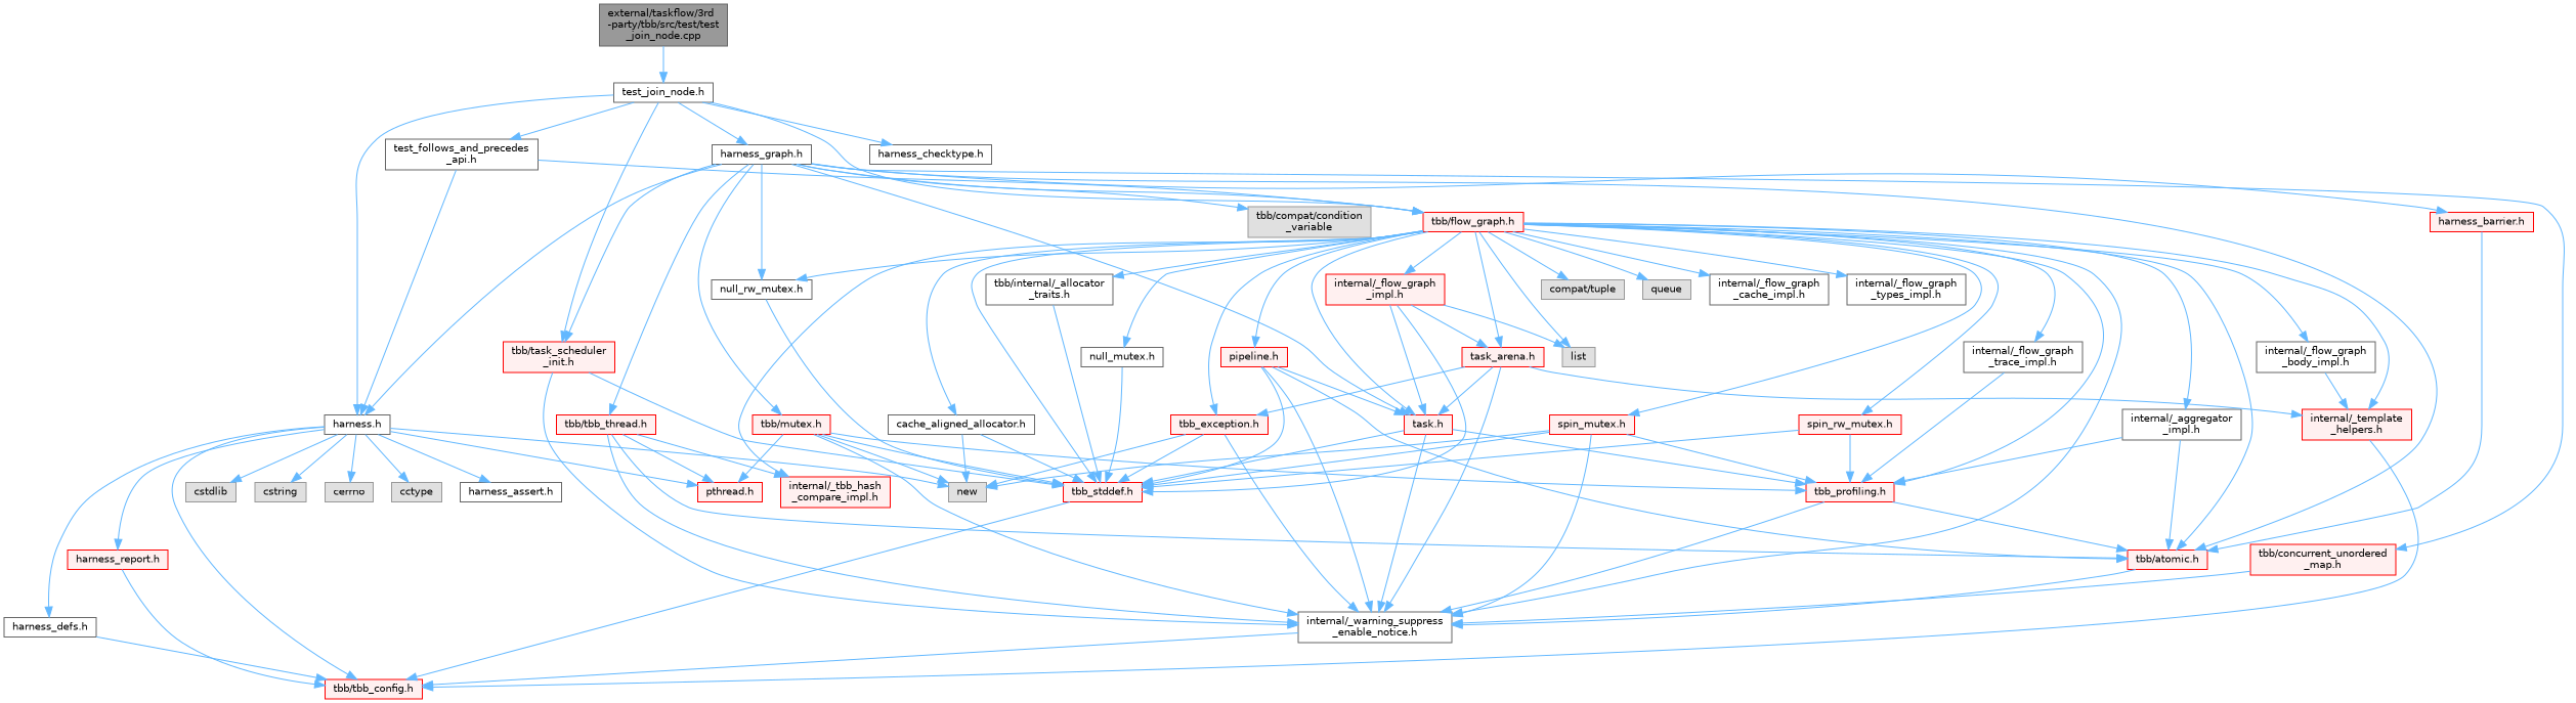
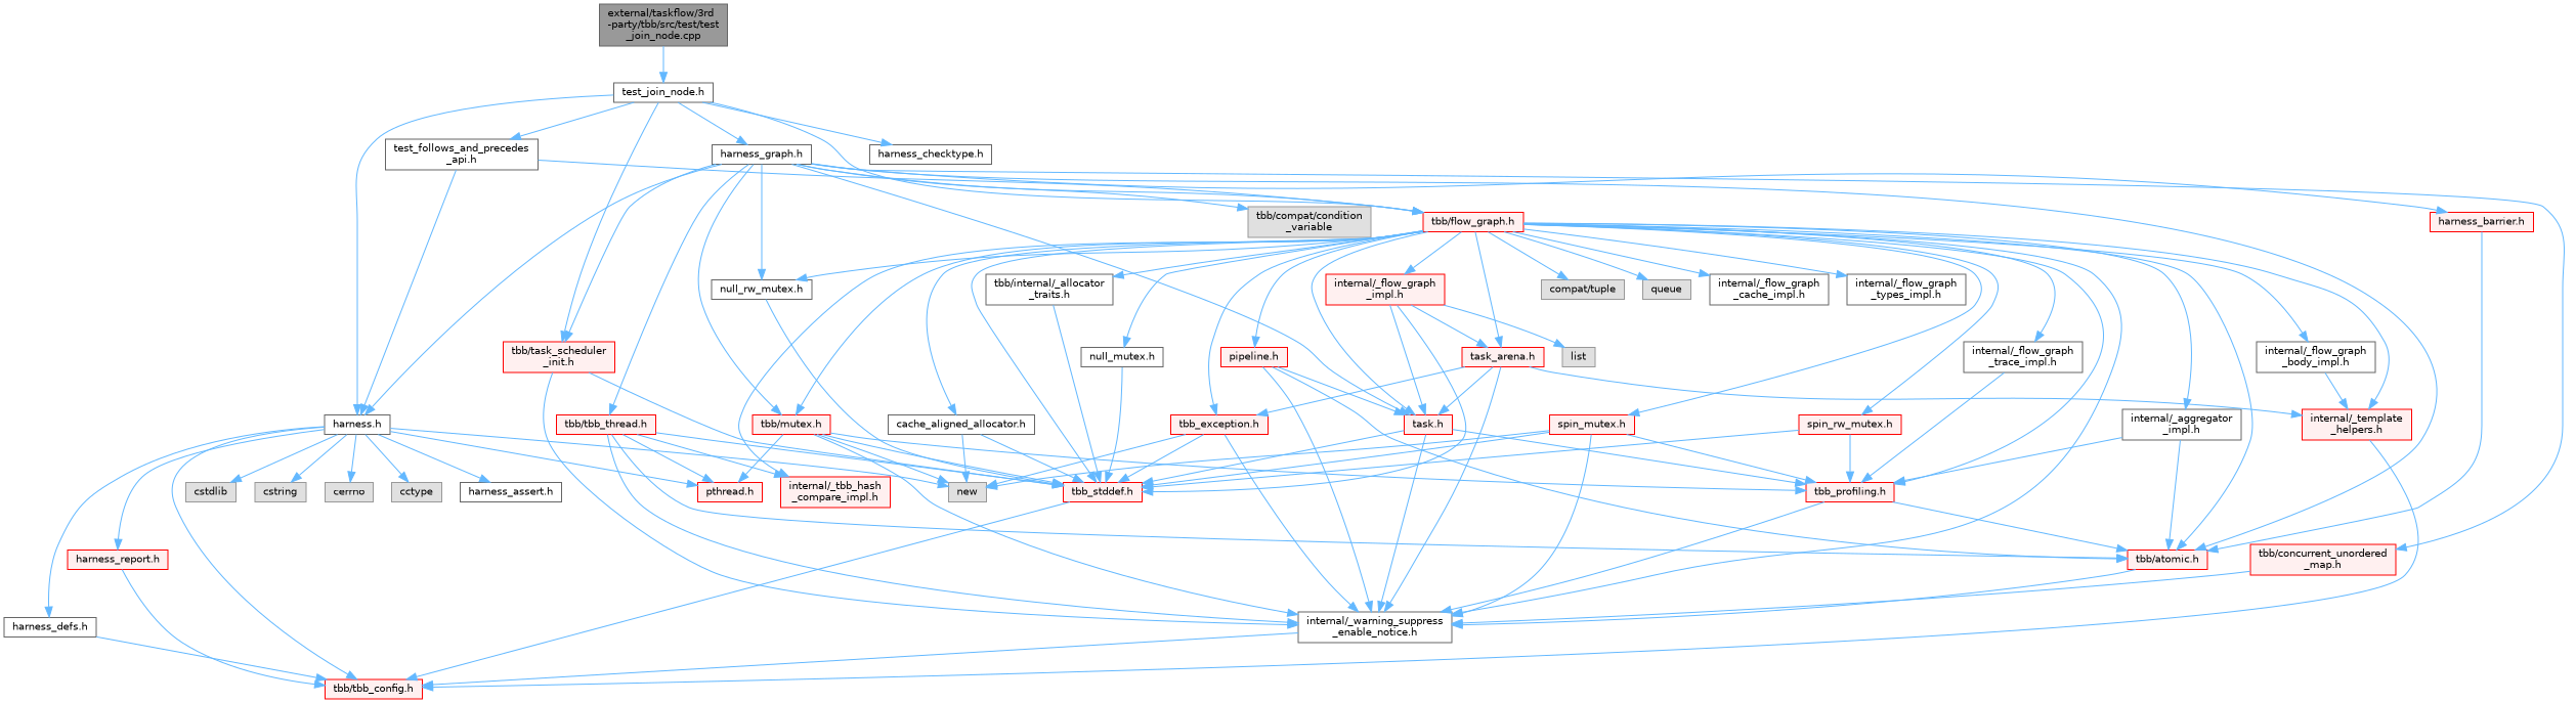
  digraph {
    node [color=red fillcolor="#FFF0F0" fontname=Helvetica fontsize=10 shape=box style=filled]
    edge [color=steelblue1 fontname=Helvetica fontsize=10 labelfontname=Helvetica labelfontsize=10 style=solid]
    n1 [color=gray40 fillcolor=grey60 fontcolor=black height=0.2 label="external/taskflow/3rd\l-party/tbb/src/test/test\l_join_node.cpp" width=0.4]
    n2 [color=grey40 fillcolor=white height=0.2 label="test_join_node.h" width=0.4]
    n3 [color=grey40 fillcolor=white height=0.2 label="harness.h" width=0.4]
    n4 [color=grey40 fillcolor=white height=0.2 label="harness_graph.h" width=0.4]
    n5 [height=0.2 label="tbb/flow_graph.h" width=0.4]
    n6 [height=0.2 label="tbb/task_scheduler\l_init.h" width=0.4]
    n7 [color=grey40 fillcolor=white height=0.2 label="harness_checktype.h" width=0.4]
    n8 [color=grey40 fillcolor=white height=0.2 label="test_follows_and_precedes\l_api.h" width=0.4]
    n9 [height=0.2 label="tbb/tbb_config.h" width=0.4]
    n10 [color=grey40 fillcolor=white height=0.2 label="harness_defs.h" width=0.4]
    n11 [color=grey60 fillcolor="#E0E0E0" height=0.2 label=cstdlib width=0.4]
    n12 [color=grey60 fillcolor="#E0E0E0" height=0.2 label=cstring width=0.4]
    n13 [color=grey60 fillcolor="#E0E0E0" height=0.2 label=cerrno width=0.4]
    n14 [color=grey60 fillcolor="#E0E0E0" height=0.2 label=cctype width=0.4]
    n15 [color=grey60 fillcolor="#E0E0E0" height=0.2 label=new width=0.4]
    n16 [height=0.2 label="pthread.h" width=0.4]
    n17 [height=0.2 label="harness_report.h" width=0.4]
    n18 [color=grey40 fillcolor=white height=0.2 label="harness_assert.h" width=0.4]
    n19 [height=0.2 label="harness_barrier.h" width=0.4]
    n20 [height=0.2 label="tbb/atomic.h" width=0.4]
    n21 [color=grey40 fillcolor=white height=0.2 label="null_rw_mutex.h" width=0.4]
    n22 [height=0.2 label="task.h" width=0.4]
    n23 [height=0.2 label="tbb/concurrent_unordered\l_map.h" width=0.4]
    n24 [color=grey60 fillcolor="#E0E0E0" height=0.2 label="tbb/compat/condition\l_variable" width=0.4]
    n25 [height=0.2 label="tbb/mutex.h" width=0.4]
    n26 [height=0.2 label="tbb/tbb_thread.h" width=0.4]
    n27 [color=grey40 fillcolor=white height=0.2 label="internal/_warning_suppress\l_enable_notice.h" width=0.4]
    n28 [height=0.2 label="tbb_stddef.h" width=0.4]
    n29 [height=0.2 label="spin_mutex.h" width=0.4]
    n30 [height=0.2 label="tbb_profiling.h" width=0.4]
    n31 [color=grey40 fillcolor=white height=0.2 label="null_mutex.h" width=0.4]
    n32 [height=0.2 label="spin_rw_mutex.h" width=0.4]
    n33 [color=grey40 fillcolor=white height=0.2 label="cache_aligned_allocator.h" width=0.4]
    n34 [height=0.2 label="tbb_exception.h" width=0.4]
    n35 [height=0.2 label="pipeline.h" width=0.4]
    n36 [height=0.2 label="internal/_template\l_helpers.h" width=0.4]
    n37 [color=grey40 fillcolor=white height=0.2 label="internal/_aggregator\l_impl.h" width=0.4]
    n38 [color=grey40 fillcolor=white height=0.2 label="tbb/internal/_allocator\l_traits.h" width=0.4]
    n39 [height=0.2 label="task_arena.h" width=0.4]
    n40 [color=grey60 fillcolor="#E0E0E0" height=0.2 label="compat/tuple" width=0.4]
    n41 [color=grey60 fillcolor="#E0E0E0" height=0.2 label=list width=0.4]
    n42 [color=grey60 fillcolor="#E0E0E0" height=0.2 label=queue width=0.4]
    n43 [height=0.2 label="internal/_flow_graph\l_impl.h" width=0.4]
    n44 [color=grey40 fillcolor=white height=0.2 label="internal/_flow_graph\l_trace_impl.h" width=0.4]
    n45 [height=0.2 label="internal/_tbb_hash\l_compare_impl.h" width=0.4]
    n46 [color=grey40 fillcolor=white height=0.2 label="internal/_flow_graph\l_body_impl.h" width=0.4]
    n47 [color=grey40 fillcolor=white height=0.2 label="internal/_flow_graph\l_cache_impl.h" width=0.4]
    n48 [color=grey40 fillcolor=white height=0.2 label="internal/_flow_graph\l_types_impl.h" width=0.4]
    n1 -> n2
    n2 -> n3
    n2 -> n4
    n2 -> n5
    n2 -> n6
    n2 -> n7
    n2 -> n8
    n3 -> n9
    n3 -> n10
    n3 -> n11
    n3 -> n12
    n3 -> n13
    n3 -> n14
    n3 -> n15
    n3 -> n16
    n3 -> n17
    n3 -> n18
    n4 -> n3
    n4 -> n5
    n4 -> n6
    n4 -> n19
    n4 -> n20
    n4 -> n21
    n4 -> n22
    n4 -> n23
    n4 -> n24
    n4 -> n25
    n4 -> n26
    n5 -> n20
    n5 -> n21
    n5 -> n22
    n5 -> n27
    n5 -> n28
    n5 -> n29
    n5 -> n30
    n5 -> n31
    n5 -> n32
    n5 -> n33
    n5 -> n34
    n5 -> n35
    n5 -> n36
    n5 -> n37
    n5 -> n38
    n5 -> n39
    n5 -> n40
-   n5 -> n41
+   n5 -> n25
    n5 -> n42
    n5 -> n43
    n5 -> n44
    n5 -> n45
    n5 -> n46
    n5 -> n47
    n5 -> n48
    n6 -> n27
    n6 -> n28
    n8 -> n3
    n8 -> n5
    n10 -> n9
    n17 -> n9
    n19 -> n20
    n20 -> n27
    n21 -> n28
    n22 -> n27
    n22 -> n28
    n22 -> n30
    n23 -> n27
    n25 -> n15
    n25 -> n16
    n25 -> n27
    n25 -> n28
    n25 -> n30
    n26 -> n16
    n26 -> n20
    n26 -> n27
-   n35 -> n28
+   n26 -> n28
    n26 -> n45
    n27 -> n9
    n28 -> n9
    n29 -> n15
    n29 -> n27
    n29 -> n28
    n29 -> n30
    n30 -> n20
    n30 -> n27
    n31 -> n28
    n32 -> n28
    n32 -> n30
    n33 -> n15
    n33 -> n28
    n34 -> n15
    n34 -> n27
    n34 -> n28
    n35 -> n20
    n35 -> n22
    n35 -> n27
    n36 -> n9
    n37 -> n20
    n37 -> n30
    n38 -> n28
    n39 -> n22
    n39 -> n27
    n39 -> n34
    n39 -> n36
    n43 -> n22
    n43 -> n28
    n43 -> n39
    n43 -> n41
    n44 -> n30
    n46 -> n36
  }
